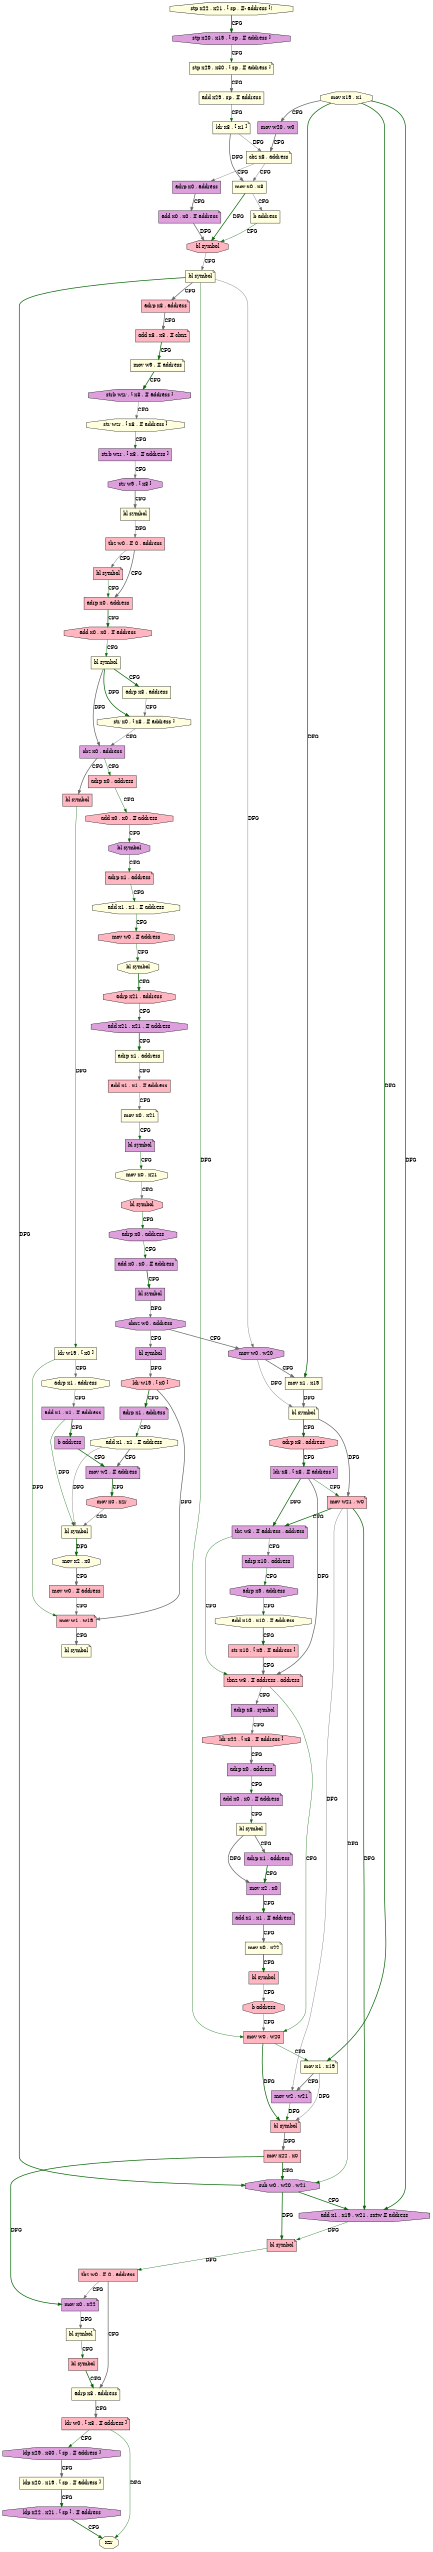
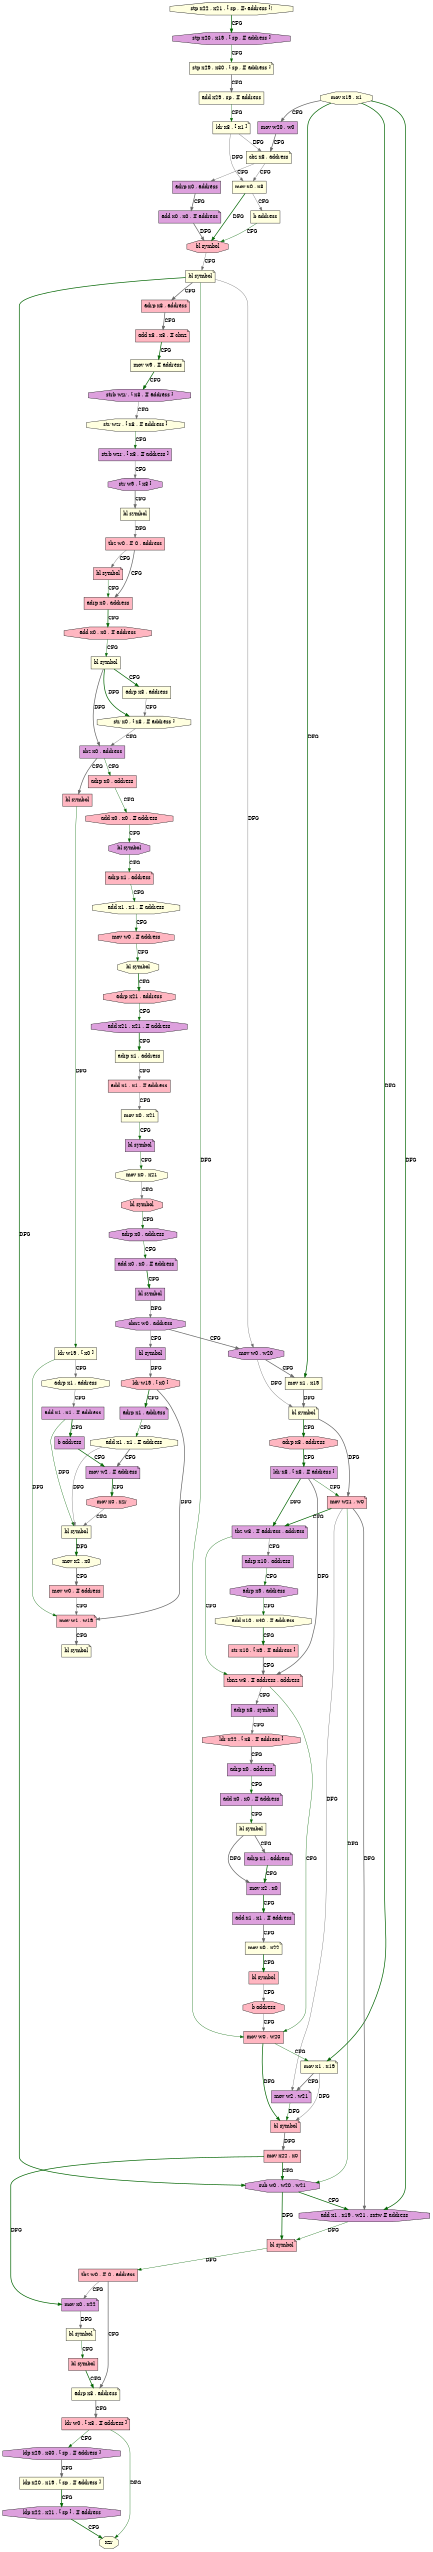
  digraph {
    node [fillcolor=plum shape=octagon style=filled]
    edge [color=darkgreen style=solid]
    n1 [fillcolor=lightyellow label="stp x22 , x21 , [ sp , #- address ]!"]
    n2 [label="stp x20 , x19 , [ sp , # address ]"]
    n3 [fillcolor=lightyellow label="stp x29 , x30 , [ sp , # address ]" shape=note]
    n4 [fillcolor=lightyellow label="add x29 , sp , # address" shape=box]
    n5 [fillcolor=lightyellow label="ldr x8 , [ x1 ]" shape=note]
    n6 [fillcolor=lightyellow label="cbz x8 , address" shape=note]
    n7 [fillcolor=lightyellow label="mov x0 , x8" shape=box]
    n8 [fillcolor=lightyellow label="mov x19 , x1"]
    n9 [label="mov w20 , w0" shape=box]
    n10 [fillcolor=lightyellow label="mov x1 , x19" shape=box]
    n11 [fillcolor=lightyellow label="mov x1 , x19" shape=note]
    n12 [label="add x1 , x19 , w21 , sxtw # address"]
    n13 [label="adrp x0 , address" shape=box]
    n14 [fillcolor=lightpink label="bl symbol"]
    n15 [fillcolor=lightyellow label="b address" shape=box]
    n16 [fillcolor=lightyellow label="bl symbol" shape=note]
    n17 [label="mov w2 , w21" shape=note]
    n18 [fillcolor=lightpink label="bl symbol" shape=note]
    n19 [fillcolor=lightpink label="bl symbol" shape=note]
    n20 [label="add x0 , x0 , # address" shape=note]
    n21 [fillcolor=lightyellow label="bl symbol" shape=note]
    n22 [fillcolor=lightpink label="adrp x8 , address" shape=note]
    n23 [label="mov w0 , w20"]
    n24 [fillcolor=lightpink label="mov w0 , w20" shape=box]
    n25 [label="sub w0 , w20 , w21"]
    n26 [fillcolor=lightpink label="adrp x0 , address" shape=box]
    n27 [fillcolor=lightpink label="add x0 , x0 , # address"]
    n28 [fillcolor=lightyellow label="bl symbol" shape=box]
    n29 [fillcolor=lightyellow label="adrp x8 , address" shape=box]
    n30 [fillcolor=lightyellow label="str x0 , [ x8 , # address ]"]
    n31 [label="cbz x0 , address" shape=box]
    n32 [fillcolor=lightpink label="bl symbol" shape=box]
    n33 [fillcolor=lightpink label="adrp x0 , address" shape=box]
    n34 [fillcolor=lightyellow label="ldr w19 , [ x0 ]" shape=box]
    n35 [fillcolor=lightpink label="add x0 , x0 , # address"]
    n36 [fillcolor=lightyellow label="adrp x1 , address"]
    n37 [fillcolor=lightpink label="mov w1 , w19" shape=note]
    n38 [label="bl symbol"]
    n39 [fillcolor=lightpink label="bl symbol" shape=note]
    n40 [fillcolor=lightpink label="add x8 , x8 , # cbnz" shape=note]
    n41 [fillcolor=lightyellow label="mov w9 , # address" shape=note]
    n42 [label="strb wzr , [ x8 , # address ]"]
    n43 [fillcolor=lightyellow label="str wzr , [ x8 , # address ]"]
    n44 [label="strb wzr , [ x8 , # address ]" shape=box]
    n45 [label="str w9 , [ x8 ]"]
    n46 [fillcolor=lightyellow label="bl symbol" shape=box]
    n47 [fillcolor=lightpink label="tbz w0 , # 0 , address" shape=box]
    n48 [label="add x1 , x1 , # address" shape=box]
    n49 [fillcolor=lightyellow label="bl symbol" shape=note]
    n50 [label="b address" shape=box]
    n51 [fillcolor=lightyellow label="bl symbol" shape=box]
    n52 [label="mov w2 , # address" shape=note]
    n53 [fillcolor=lightyellow label="mov x2 , x0"]
    n54 [fillcolor=lightpink label="mov x0 , xzr"]
    n55 [fillcolor=lightpink label="adrp x1 , address" shape=note]
    n56 [fillcolor=lightyellow label="add x1 , x1 , # address"]
    n57 [fillcolor=lightpink label="mov w0 , # address"]
    n58 [fillcolor=lightyellow label="bl symbol"]
    n59 [fillcolor=lightpink label="adrp x21 , address"]
    n60 [label="add x21 , x21 , # address"]
    n61 [fillcolor=lightyellow label="adrp x1 , address" shape=box]
    n62 [fillcolor=lightpink label="add x1 , x1 , # address" shape=box]
    n63 [fillcolor=lightyellow label="mov x0 , x21" shape=note]
    n64 [label="bl symbol" shape=note]
    n65 [fillcolor=lightyellow label="mov x0 , x21"]
    n66 [fillcolor=lightpink label="bl symbol"]
    n67 [label="adrp x0 , address"]
    n68 [label="add x0 , x0 , # address" shape=note]
    n69 [label="bl symbol" shape=box]
    n70 [label="cbnz w0 , address"]
    n71 [label="bl symbol" shape=box]
    n72 [fillcolor=lightpink label="ldr w19 , [ x0 ]"]
    n73 [label="adrp x1 , address" shape=note]
    n74 [fillcolor=lightpink label="adrp x8 , address"]
    n75 [fillcolor=lightpink label="mov w21 , w0" shape=note]
    n76 [fillcolor=lightpink label="mov w0 , # address" shape=box]
    n77 [fillcolor=lightyellow label="add x1 , x1 , # address"]
    n78 [label="ldr x8 , [ x8 , # address ]" shape=box]
    n79 [label="tbz w8 , # address , address" shape=note]
    n80 [fillcolor=lightpink label="tbnz w8 , # address , address" shape=note]
    n81 [label="adrp x10 , address" shape=box]
    n82 [label="adrp x8 , symbol" shape=box]
    n83 [label="adrp x9 , address"]
    n84 [fillcolor=lightpink label="ldr x22 , [ x8 , # address ]"]
-   n85 [fillcolor=lightyellow label="add x10 , x10 , # address"]
+   n85 [fillcolor=lightyellow label="add x10 , x40 , # address"]
    n86 [label="adrp x0 , address" shape=note]
    n87 [fillcolor=lightpink label="mov x22 , x0" shape=box]
    n88 [fillcolor=lightpink label="str x10 , [ x9 , # address ]" shape=box]
    n89 [label="add x0 , x0 , # address" shape=note]
    n90 [fillcolor=lightyellow label="bl symbol" shape=box]
    n91 [label="adrp x1 , address" shape=note]
    n92 [label="mov x2 , x0" shape=box]
    n93 [label="add x1 , x1 , # address" shape=note]
    n94 [fillcolor=lightyellow label="mov x0 , x22" shape=note]
    n95 [fillcolor=lightpink label="bl symbol" shape=box]
    n96 [fillcolor=lightpink label="b address"]
    n97 [label="mov x0 , x22" shape=note]
    n98 [fillcolor=lightyellow label="bl symbol" shape=note]
    n99 [fillcolor=lightpink label="tbz w0 , # 0 , address" shape=box]
    n100 [fillcolor=lightyellow label="adrp x8 , address" shape=note]
    n101 [fillcolor=lightpink label="ldr w0 , [ x8 , # address ]" shape=note]
    n102 [label="ldp x29 , x30 , [ sp , # address ]"]
    n103 [fillcolor=lightyellow label=xzr]
    n104 [fillcolor=lightpink label="bl symbol" shape=box]
    n105 [fillcolor=lightyellow label="ldp x20 , x19 , [ sp , # address ]" shape=box]
    n106 [label="ldp x22 , x21 , [ sp ] , # address"]
    n1 -> n2 [label=CFG style=bold]
    n2 -> n3 [label=CFG]
    n3 -> n4 [color=gray40 label=CFG style=bold]
    n4 -> n5 [label=CFG]
    n5 -> n6 [color=gray40 label=DFG]
-   n5 -> n7 [color=gray40 label=DFG style=bold]
+   n5 -> n7 [color=gray40 label=DFG]
    n6 -> n7 [color=gray40 label=CFG]
    n6 -> n13 [color=gray40 label=CFG]
    n7 -> n14 [label=DFG style=bold]
    n7 -> n15 [color=gray40 label=CFG]
    n8 -> n9 [color=gray40 label=CFG style=bold]
    n8 -> n10 [label=DFG style=bold]
    n8 -> n11 [label=DFG style=bold]
    n8 -> n12 [label=DFG style=bold]
    n9 -> n6 [color=gray40 label=CFG style=bold]
    n10 -> n16 [color=gray40 label=DFG style=bold]
    n11 -> n17 [color=gray40 label=CFG style=bold]
    n11 -> n18 [color=gray40 label=DFG]
    n12 -> n19 [label=DFG]
    n13 -> n20 [color=gray40 label=CFG style=bold]
    n14 -> n21 [color=gray40 label=CFG]
    n15 -> n14 [label=CFG]
    n16 -> n74 [label=CFG style=bold]
    n16 -> n75 [color=gray40 label=DFG style=bold]
    n17 -> n18 [label=DFG]
    n18 -> n87 [color=gray40 label=DFG style=bold]
    n19 -> n99 [label=DFG]
    n20 -> n14 [color=gray40 label=DFG style=bold]
    n21 -> n22 [color=gray40 label=CFG style=bold]
    n21 -> n23 [color=gray40 label=DFG]
    n21 -> n24 [label=DFG]
    n21 -> n25 [label=DFG style=bold]
    n22 -> n40 [color=gray40 label=CFG style=bold]
    n23 -> n10 [color=gray40 label=CFG style=bold]
    n23 -> n16 [color=gray40 label=DFG]
    n24 -> n11 [label=CFG]
    n24 -> n18 [label=DFG style=bold]
    n25 -> n12 [label=CFG style=bold]
    n25 -> n19 [label=DFG style=bold]
    n26 -> n27 [label=CFG style=bold]
    n27 -> n28 [label=CFG]
    n28 -> n29 [label=CFG style=bold]
    n28 -> n30 [label=DFG style=bold]
    n28 -> n31 [color=gray40 label=DFG style=bold]
    n29 -> n30 [color=gray40 label=CFG]
    n30 -> n31 [color=gray40 label=CFG]
    n31 -> n32 [color=gray40 label=CFG style=bold]
    n31 -> n33 [label=CFG]
    n32 -> n34 [label=DFG]
    n33 -> n35 [label=CFG]
    n34 -> n36 [color=gray40 label=CFG]
    n34 -> n37 [label=DFG]
    n35 -> n38 [label=CFG]
    n36 -> n48 [color=gray40 label=CFG]
    n37 -> n49 [color=gray40 label=CFG style=bold]
    n38 -> n55 [label=CFG]
    n39 -> n26 [label=CFG]
    n40 -> n41 [label=CFG style=bold]
    n41 -> n42 [label=CFG style=bold]
    n42 -> n43 [color=gray40 label=CFG]
    n43 -> n44 [label=CFG]
    n44 -> n45 [color=gray40 label=CFG]
    n45 -> n46 [color=gray40 label=CFG style=bold]
    n46 -> n47 [color=gray40 label=DFG]
    n47 -> n26 [color=gray40 label=CFG style=bold]
    n47 -> n39 [color=gray40 label=CFG]
    n48 -> n50 [label=CFG style=bold]
    n48 -> n51 [label=DFG]
    n50 -> n52 [label=CFG style=bold]
    n51 -> n53 [label=DFG style=bold]
    n52 -> n54 [label=CFG style=bold]
    n53 -> n76 [color=gray40 label=CFG style=bold]
    n54 -> n51 [color=gray40 label=CFG]
    n55 -> n56 [label=CFG]
    n56 -> n57 [label=CFG]
    n57 -> n58 [label=CFG]
    n58 -> n59 [label=CFG style=bold]
    n59 -> n60 [label=CFG]
    n60 -> n61 [label=CFG style=bold]
    n61 -> n62 [color=gray40 label=CFG]
    n62 -> n63 [color=gray40 label=CFG]
    n63 -> n64 [label=CFG]
    n64 -> n65 [label=CFG]
    n65 -> n66 [color=gray40 label=CFG]
    n66 -> n67 [label=CFG]
    n67 -> n68 [label=CFG]
    n68 -> n69 [label=CFG style=bold]
    n69 -> n70 [color=gray40 label=DFG]
    n70 -> n23 [color=gray40 label=CFG style=bold]
    n70 -> n71 [color=gray40 label=CFG]
    n71 -> n72 [color=gray40 label=DFG]
    n72 -> n37 [color=gray40 label=DFG style=bold]
    n72 -> n73 [label=CFG style=bold]
    n73 -> n77 [label=CFG]
    n74 -> n78 [label=CFG style=bold]
-   n75 -> n12 [label=DFG style=bold]
+   n75 -> n12 [color=gray40 label=DFG style=bold]
    n75 -> n17 [color=gray40 label=DFG]
    n75 -> n25 [label=DFG]
    n75 -> n79 [label=CFG style=bold]
    n76 -> n37 [color=gray40 label=CFG]
    n77 -> n51 [color=gray40 label=DFG]
    n77 -> n52 [color=gray40 label=CFG style=bold]
    n78 -> n75 [label=CFG]
    n78 -> n79 [label=DFG style=bold]
    n78 -> n80 [color=gray40 label=DFG style=bold]
    n79 -> n80 [label=CFG]
    n79 -> n81 [color=gray40 label=CFG]
    n80 -> n24 [label=CFG]
    n80 -> n82 [color=gray40 label=CFG]
    n81 -> n83 [label=CFG]
    n82 -> n84 [color=gray40 label=CFG]
    n83 -> n85 [label=CFG]
    n84 -> n86 [color=gray40 label=CFG style=bold]
    n85 -> n88 [label=CFG style=bold]
    n86 -> n89 [label=CFG]
    n87 -> n25 [label=CFG style=bold]
    n87 -> n97 [label=DFG style=bold]
    n88 -> n80 [color=gray40 label=CFG style=bold]
    n89 -> n90 [label=CFG]
    n90 -> n91 [color=gray40 label=CFG style=bold]
    n90 -> n92 [color=gray40 label=DFG style=bold]
    n91 -> n92 [label=CFG style=bold]
    n92 -> n93 [label=CFG style=bold]
    n93 -> n94 [color=gray40 label=CFG style=bold]
    n94 -> n95 [label=CFG style=bold]
    n95 -> n96 [color=gray40 label=CFG]
    n96 -> n24 [color=gray40 label=CFG]
    n97 -> n98 [color=gray40 label=DFG]
    n98 -> n104 [label=CFG]
    n99 -> n97 [color=gray40 label=CFG]
    n99 -> n100 [color=gray40 label=CFG style=bold]
    n100 -> n101 [color=gray40 label=CFG style=bold]
    n101 -> n102 [label=CFG]
    n101 -> n103 [label=DFG]
    n102 -> n105 [color=gray40 label=CFG style=bold]
    n104 -> n100 [label=CFG style=bold]
    n105 -> n106 [label=CFG style=bold]
    n106 -> n103 [label=CFG style=bold]
  }
